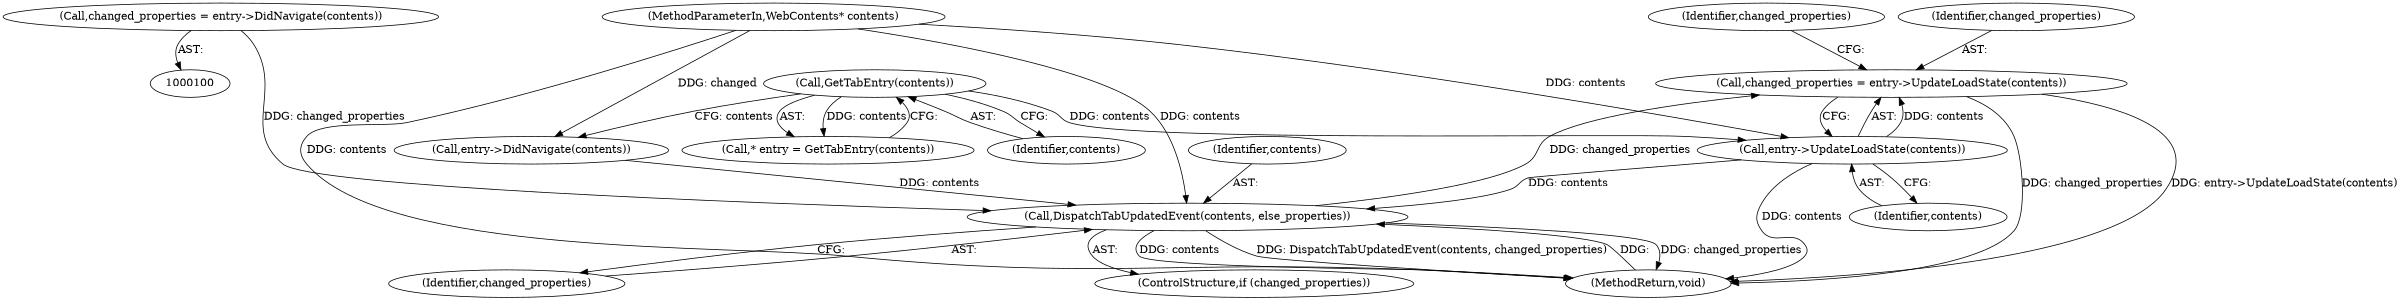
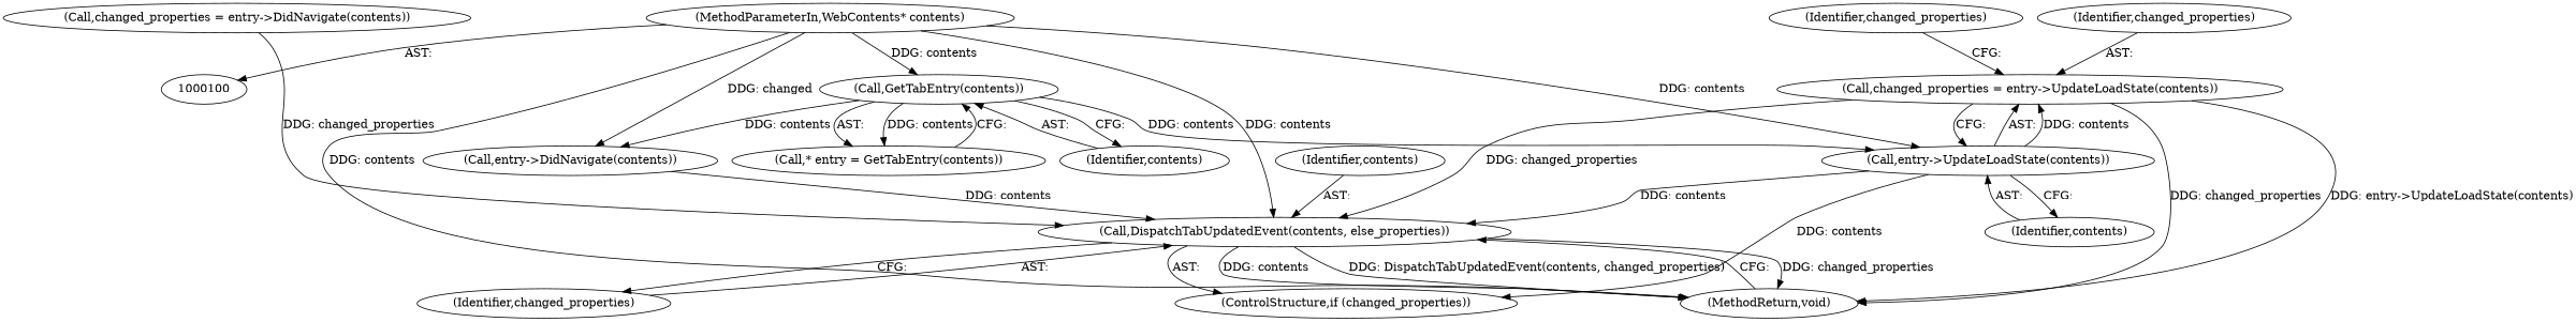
  digraph {
    n1 [label="(Call,changed_properties = entry->UpdateLoadState(contents))"]
    n2 [label="(Call,entry->UpdateLoadState(contents))"]
    n3 [label="(Call,DispatchTabUpdatedEvent(contents, else_properties))"]
    n4 [label="(MethodReturn,void)"]
    n5 [label="(Identifier,contents)"]
    n6 [label="(Identifier,changed_properties)"]
    n7 [label="(ControlStructure,if (changed_properties))"]
    n8 [label="(Call,GetTabEntry(contents))"]
    n9 [label="(Identifier,contents)"]
    n10 [label="(Call,entry->DidNavigate(contents))"]
    n11 [label="(Call,* entry = GetTabEntry(contents))"]
    n12 [label="(MethodParameterIn,WebContents* contents)"]
    1000100
    n14 [label="(Identifier,contents)"]
    n15 [label="(Identifier,changed_properties)"]
    n16 [label="(Call,changed_properties = entry->DidNavigate(contents))"]
    n17 [label="(Identifier,changed_properties)"]
    n1 -> n2 [label="CFG: "]
-   n3 -> n1 [label="DDG: changed_properties"]
+   n1 -> n3 [label="DDG: changed_properties"]
    n1 -> n4 [label="DDG: changed_properties"]
    n1 -> n4 [label="DDG: entry->UpdateLoadState(contents)"]
    n2 -> n1 [label="AST: "]
    n2 -> n1 [label="DDG: contents"]
    n2 -> n3 [label="DDG: contents"]
-   n2 -> n4 [label="DDG: contents"]
+   n2 -> n7 [label="DDG: contents"]
    n2 -> n5 [label="CFG: "]
    n3 -> n4 [label="DDG: changed_properties"]
    n3 -> n4 [label="DDG: contents"]
    n3 -> n4 [label="DDG: DispatchTabUpdatedEvent(contents, changed_properties)"]
    n3 -> n6 [label="CFG: "]
    n3 -> n7 [label="AST: "]
-   n4 -> n3 [label="DDG: "]
+   n4 -> n3 [label="CFG: "]
    n5 -> n2 [label="AST: "]
    n6 -> n3 [label="AST: "]
    n8 -> n2 [label="DDG: contents"]
    n8 -> n9 [label="CFG: "]
-   n8 -> n10 [label="CFG: contents"]
+   n8 -> n10 [label="DDG: contents"]
    n8 -> n11 [label="AST: "]
    n8 -> n11 [label="DDG: contents"]
    n9 -> n8 [label="AST: "]
    n10 -> n3 [label="DDG: contents"]
    n11 -> n8 [label="CFG: "]
    n12 -> n2 [label="DDG: contents"]
    n12 -> n3 [label="DDG: contents"]
    n12 -> n4 [label="DDG: contents"]
+   n12 -> n8 [label="DDG: contents"]
    n12 -> n10 [label="DDG: changed"]
-   n16 -> 1000100 [label="AST: "]
+   n12 -> 1000100 [label="AST: "]
    n14 -> n3 [label="AST: "]
    n15 -> n1 [label="CFG: "]
    n16 -> n3 [label="DDG: changed_properties"]
    n17 -> n1 [label="AST: "]
  }
